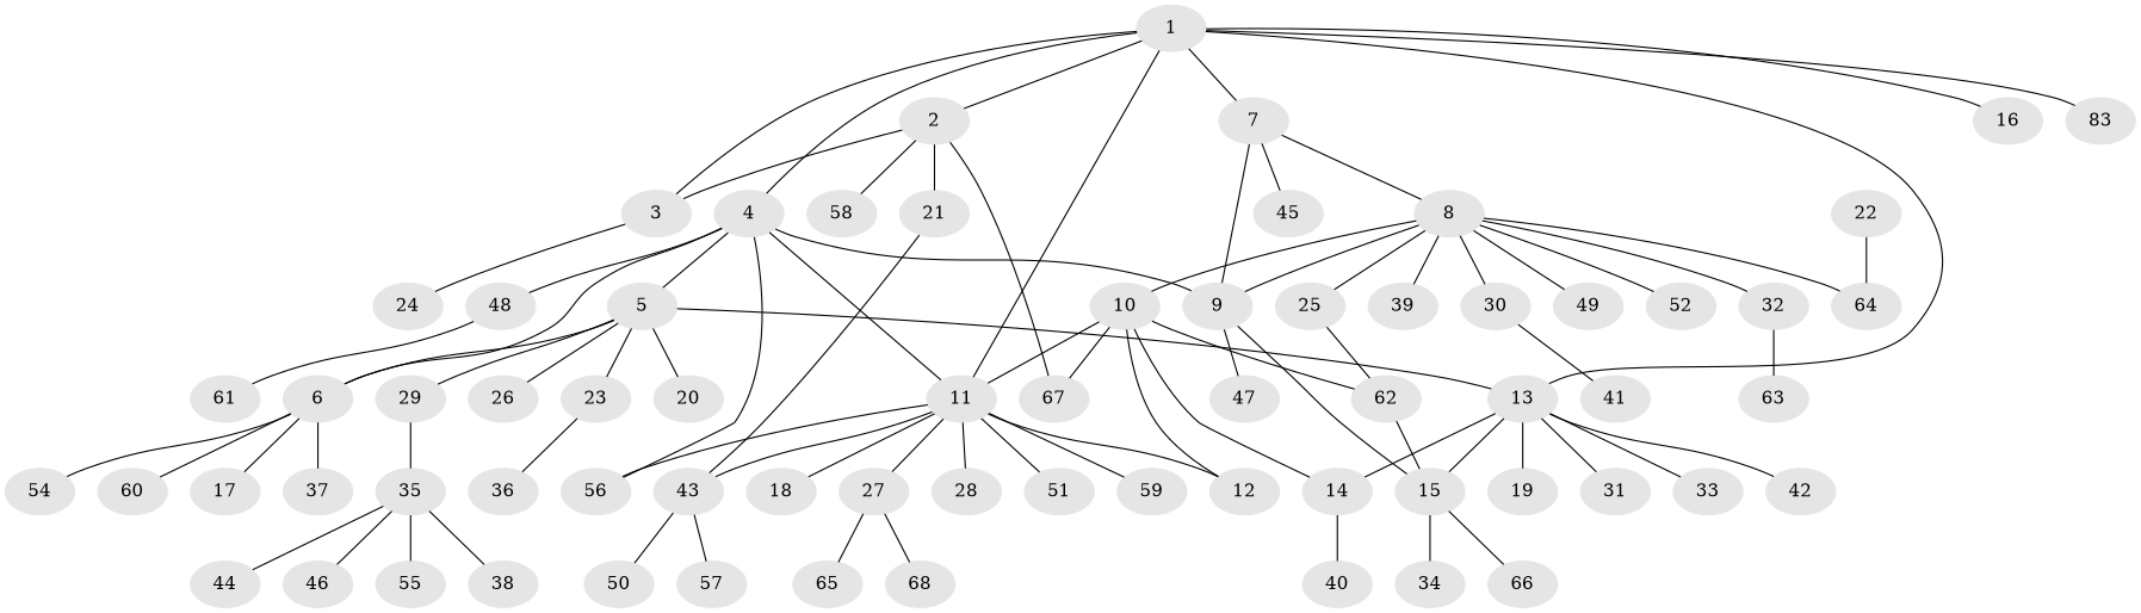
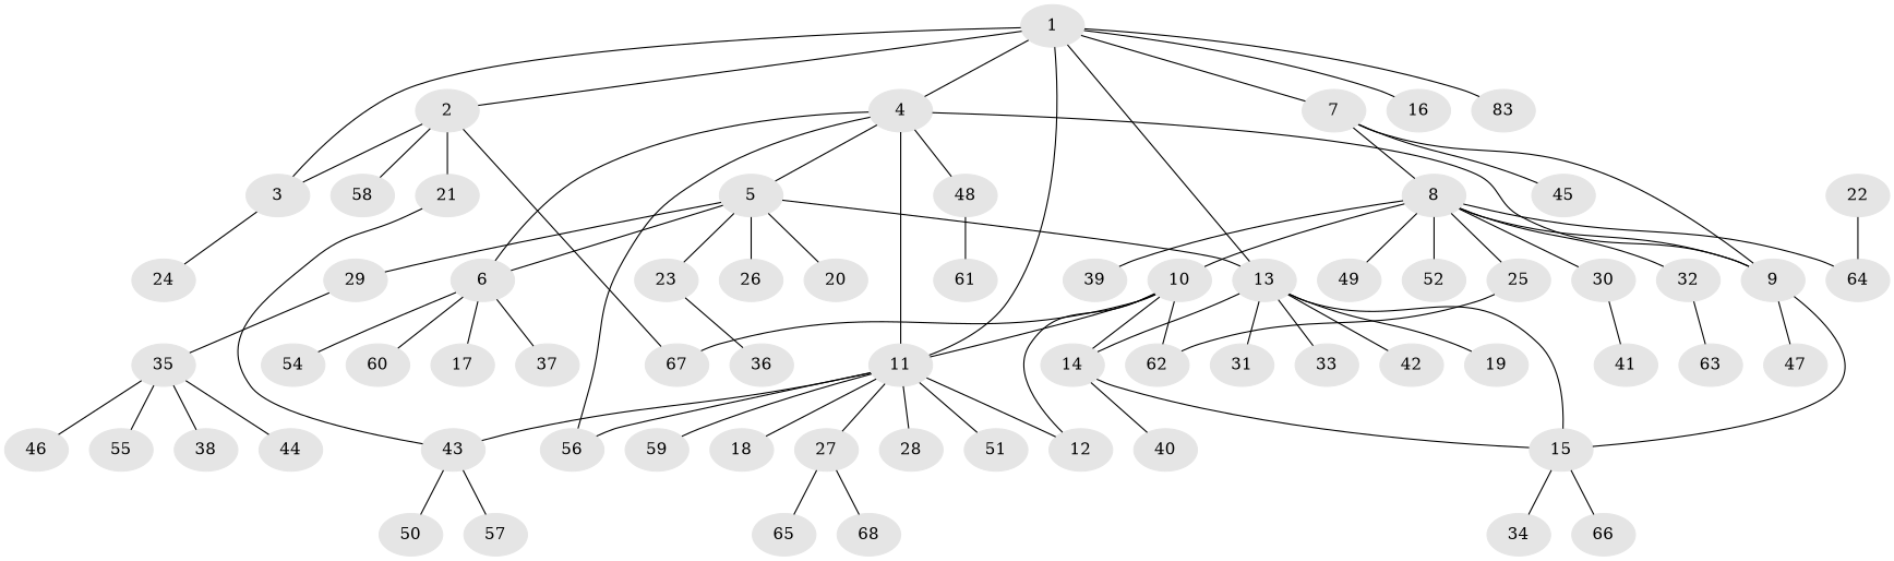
  graph {
    node [color=gray90 style=filled]
    1
    2
    3
    4
    7
    11
    13
    16
    n9 [label=83]
    21
    58
    67
    24
    5
    6
    9
    48
    56
    8
    45
    12
    18
    27
    28
    43
    51
    59
    15
    14
    19
    31
    33
    42
    20
    23
    26
    29
    17
    37
    54
    60
    47
    61
    36
    35
    10
    25
    30
    32
    39
    49
    52
    64
    62
    22
    41
    63
    34
    66
    40
    65
    68
    50
    57
    38
    44
    46
    55
    1 -- 2
    1 -- 3
    1 -- 4
    1 -- 7
    1 -- 11
    1 -- 13
    1 -- 16
    1 -- n9
    2 -- 3
    2 -- 21
    2 -- 58
    2 -- 67
    3 -- 24
    4 -- 11
    4 -- 5
    4 -- 6
    4 -- 9
    4 -- 48
    4 -- 56
    7 -- 9
    7 -- 8
    7 -- 45
    11 -- 56
    11 -- 12
    11 -- 18
    11 -- 27
    11 -- 28
    11 -- 43
    11 -- 51
    11 -- 59
    13 -- 15
    13 -- 14
    13 -- 19
    13 -- 31
    13 -- 33
    13 -- 42
    21 -- 43
    5 -- 13
    5 -- 6
    5 -- 20
    5 -- 23
    5 -- 26
    5 -- 29
    6 -- 17
    6 -- 37
    6 -- 54
    6 -- 60
    9 -- 15
    9 -- 47
    48 -- 61
    8 -- 9
    8 -- 10
    8 -- 25
    8 -- 30
    8 -- 32
    8 -- 39
    8 -- 49
    8 -- 52
    8 -- 64
    27 -- 65
    27 -- 68
    43 -- 50
    43 -- 57
    15 -- 34
    15 -- 66
-   62 -- 15
+   14 -- 15
    14 -- 40
    23 -- 36
    29 -- 35
    35 -- 38
    35 -- 44
    35 -- 46
    35 -- 55
    10 -- 11
    10 -- 67
    10 -- 12
    10 -- 14
    10 -- 62
    25 -- 62
    30 -- 41
    32 -- 63
    22 -- 64
  }
